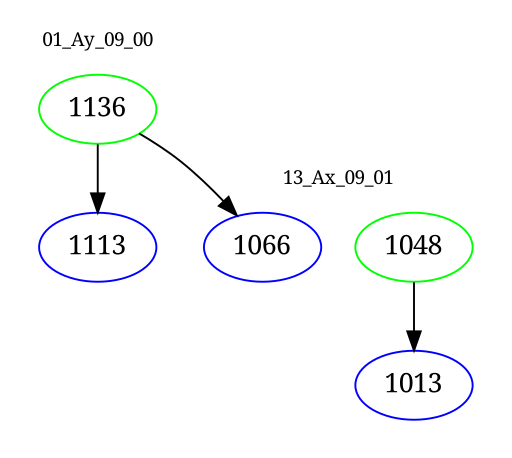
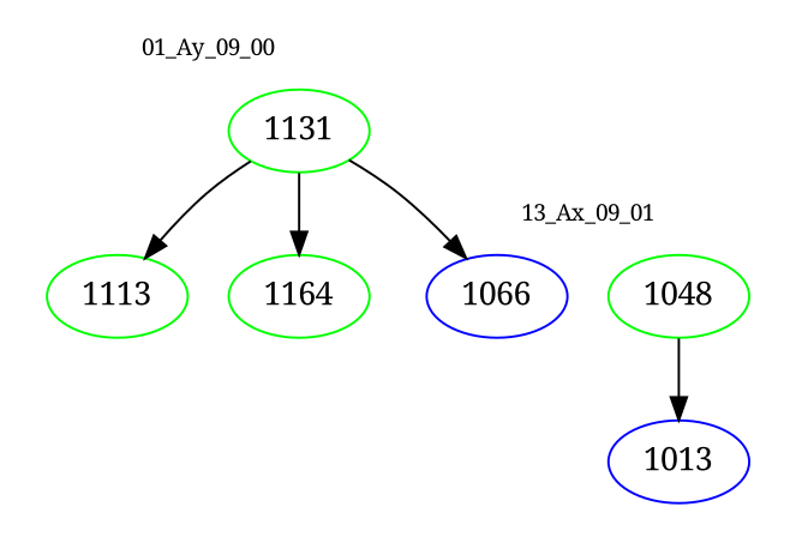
  digraph {
    fontname="Noto Serif"
    node [color=green fontname="Noto Serif"]
    edge [color=black fontname="Noto Serif"]
-   n1 [label=1136]
-   n2 [color=blue label=1113]
+   n1 [label=1131]
+   n2 [label=1113]
+   n3 [label=1164]
    n4 [label=1048]
    n5 [color=blue label=1013]
    n6 [color=blue label=1066]
    subgraph cluster_1 {
      color=white
      fontsize=10
      label="01_Ay_09_00"
      n1
      n2
+     n3
    }
    subgraph cluster_2 {
      color=white
      fontsize=10
      label="13_Ax_09_01"
      n4
      n5
      n6
    }
    n1 -> n2
+   n1 -> n3
    n1 -> n6
    n4 -> n5
  }
